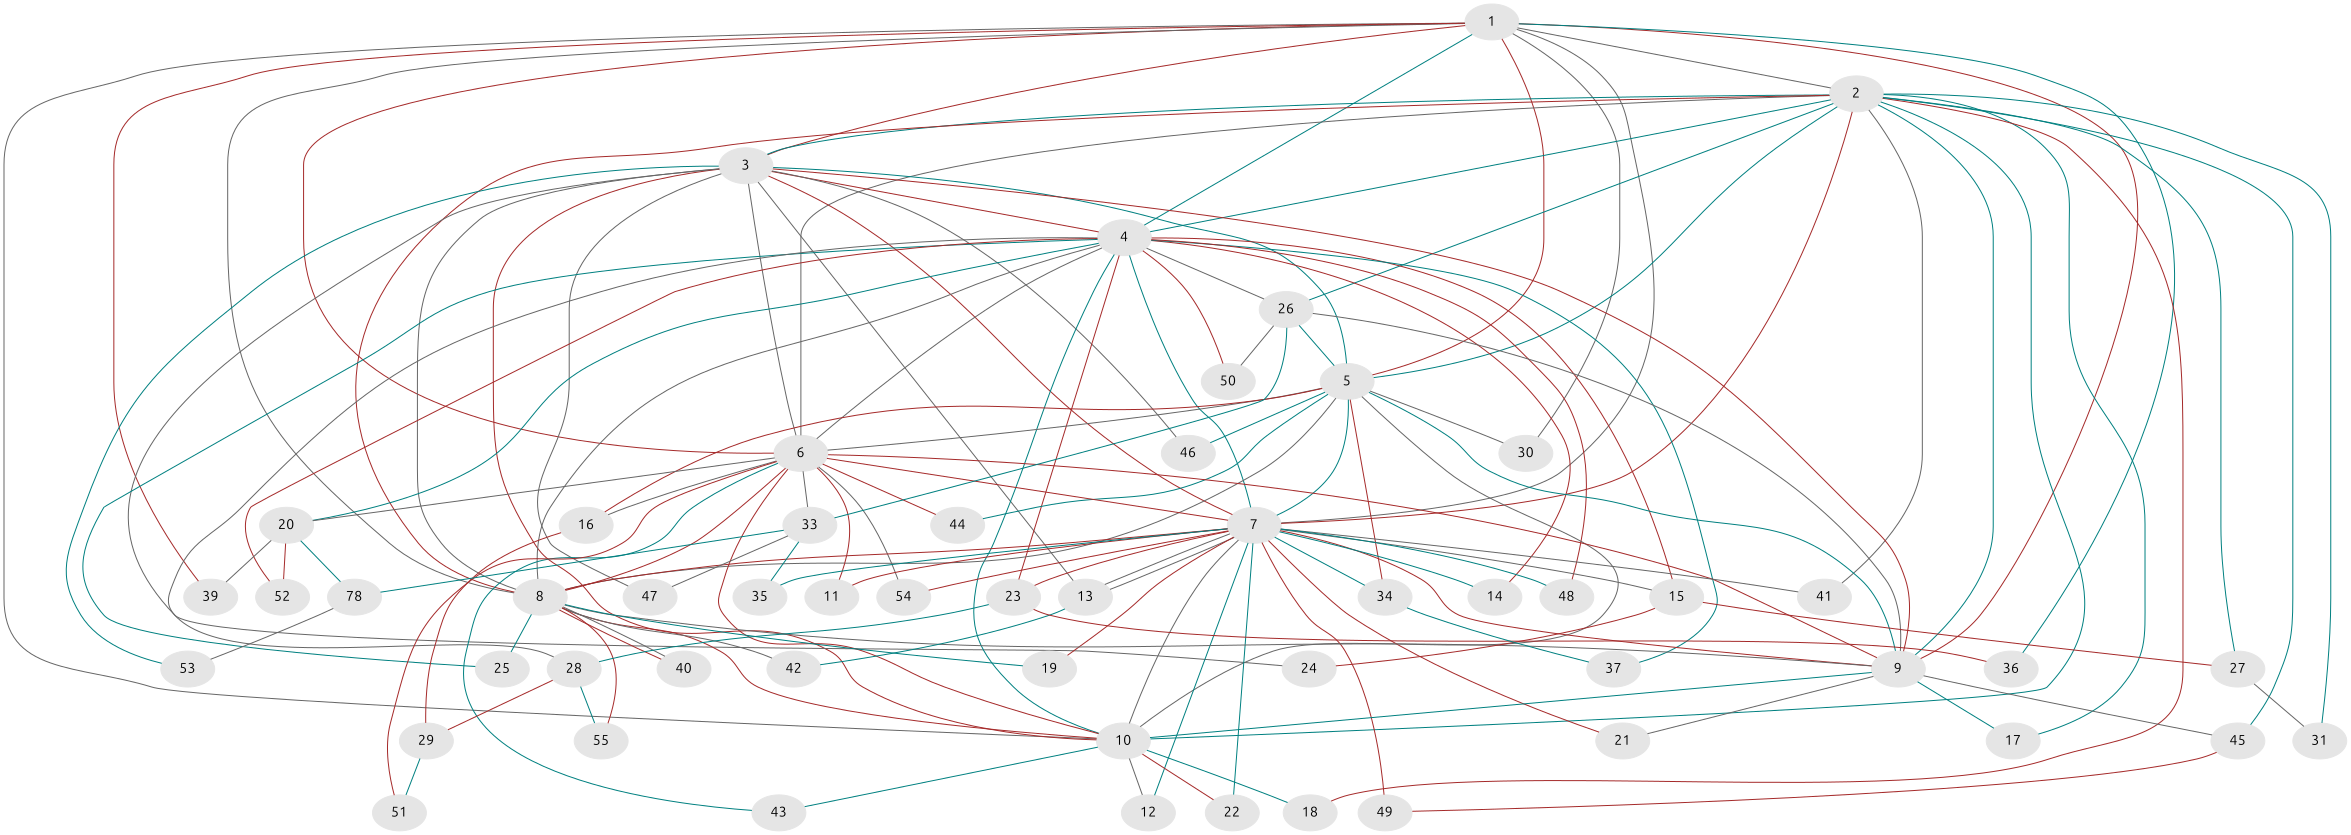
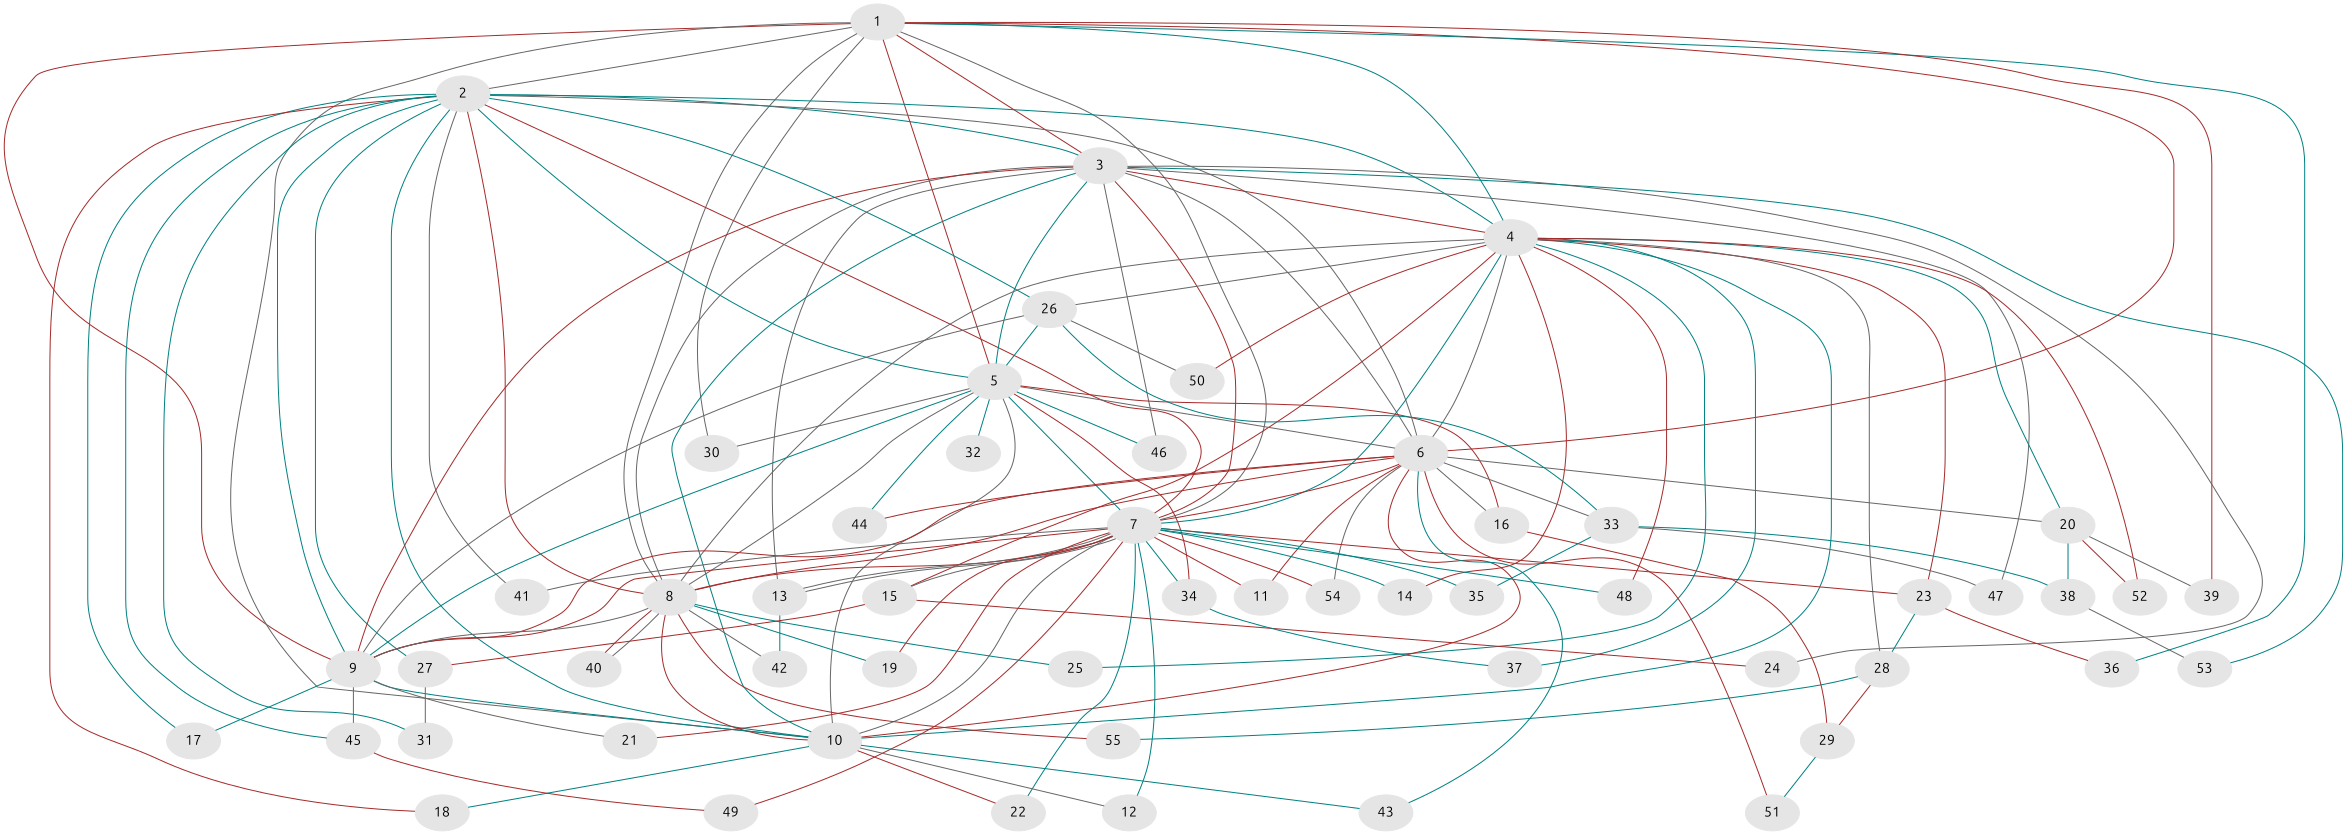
  graph {
    fontname=Ubuntu
    node [color=gray90 fontname=Ubuntu style=filled]
    edge [color=teal fontname=Ubuntu]
    1
    2
    3
    4
    5
    6
    7
    8
    9
    10
    30
    36
    39
    17
    18
    26
    27
    31
    41
    45
    24
    46
    47
    53
    13
    14
    15
    20
    23
    25
    28
    37
    48
    50
    52
+   32
    16
    34
    44
    11
    33
    43
    51
    54
    12
    19
    21
    22
    35
    49
    40
    42
    55
-   38 [label=78]
+   38
    29
    1 -- 2 [color=gray40]
    1 -- 3 [color=brown]
    1 -- 4
    1 -- 5 [color=brown]
    1 -- 6 [color=brown]
    1 -- 7 [color=gray40]
    1 -- 8 [color=gray40]
    1 -- 9 [color=brown]
    1 -- 10 [color=gray40]
    1 -- 30 [color=gray40]
    1 -- 36
    1 -- 39 [color=brown]
    2 -- 3
    2 -- 4
    2 -- 5
    2 -- 6 [color=gray40]
    2 -- 7 [color=brown]
    2 -- 8 [color=brown]
    2 -- 9
    2 -- 10
    2 -- 17
    2 -- 18 [color=brown]
    2 -- 26
    2 -- 27
    2 -- 31
    2 -- 41 [color=gray40]
    2 -- 45
    3 -- 4 [color=brown]
    3 -- 5
    3 -- 6 [color=gray40]
    3 -- 7 [color=brown]
    3 -- 8 [color=gray40]
    3 -- 9 [color=brown]
-   3 -- 10 [color=brown]
+   3 -- 10
    3 -- 24 [color=gray40]
    3 -- 46 [color=gray40]
    3 -- 47 [color=gray40]
    3 -- 53
    3 -- 13 [color=gray40]
    4 -- 6 [color=gray40]
    4 -- 7
    4 -- 8 [color=gray40]
    4 -- 10
    4 -- 26 [color=gray40]
    4 -- 14 [color=brown]
    4 -- 15 [color=brown]
    4 -- 20
    4 -- 23 [color=brown]
    4 -- 25
    4 -- 28 [color=gray40]
    4 -- 37
    4 -- 48 [color=brown]
    4 -- 50 [color=brown]
    4 -- 52 [color=brown]
    5 -- 6 [color=gray40]
    5 -- 7
    5 -- 8 [color=gray40]
    5 -- 9
    5 -- 10 [color=gray40]
    5 -- 30 [color=gray40]
    5 -- 46
+   5 -- 32
    5 -- 16 [color=brown]
    5 -- 34 [color=brown]
    5 -- 44
    6 -- 7 [color=brown]
    6 -- 8 [color=brown]
    6 -- 9 [color=brown]
    6 -- 10 [color=brown]
    6 -- 20 [color=gray40]
    6 -- 16 [color=gray40]
    6 -- 44 [color=brown]
    6 -- 11 [color=brown]
    6 -- 33 [color=gray40]
    6 -- 43
    6 -- 51 [color=brown]
    6 -- 54 [color=gray40]
    7 -- 8 [color=brown]
    7 -- 9 [color=brown]
    7 -- 10 [color=gray40]
    7 -- 41 [color=gray40]
    7 -- 13 [color=gray40]
    7 -- 13 [color=gray40]
    7 -- 14
    7 -- 15 [color=gray40]
    7 -- 23 [color=brown]
    7 -- 48
    7 -- 34
    7 -- 11 [color=brown]
    7 -- 54 [color=brown]
    7 -- 12
    7 -- 19 [color=brown]
    7 -- 21 [color=brown]
    7 -- 22
    7 -- 35
    7 -- 49 [color=brown]
    8 -- 9 [color=gray40]
    8 -- 10 [color=brown]
    8 -- 25
    8 -- 19
    8 -- 40 [color=brown]
    8 -- 40 [color=gray40]
    8 -- 42 [color=gray40]
    8 -- 55 [color=brown]
    9 -- 10
    9 -- 17
    9 -- 45 [color=gray40]
    9 -- 21 [color=gray40]
    10 -- 18
    10 -- 43
    10 -- 12 [color=gray40]
    10 -- 22 [color=brown]
    26 -- 5
    26 -- 9 [color=gray40]
    26 -- 50 [color=gray40]
    26 -- 33
    27 -- 31 [color=gray40]
    45 -- 49 [color=brown]
    13 -- 42
    15 -- 27 [color=brown]
    15 -- 24 [color=brown]
    20 -- 39 [color=gray40]
    20 -- 52 [color=brown]
    20 -- 38
    23 -- 36 [color=brown]
    23 -- 28
    28 -- 55
    28 -- 29 [color=brown]
    16 -- 29 [color=brown]
    34 -- 37
    33 -- 47 [color=gray40]
    33 -- 35
    33 -- 38
    38 -- 53 [color=gray40]
    29 -- 51
  }
